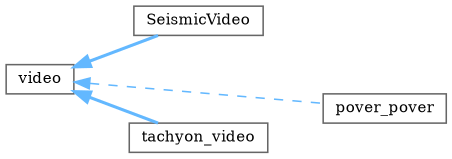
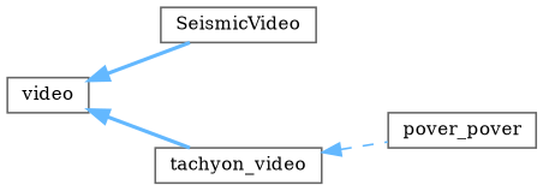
  digraph {
    fontname="DejaVu Serif"
    rankdir=LR
    node [color=gray40 fillcolor=white fontname="DejaVu Serif" fontsize=10 shape=box style=filled]
    edge [color=steelblue1 dir=back fontname="DejaVu Serif" fontsize=10 labelfontname=Helvetica labelfontsize=10 style=bold]
    n1 [height=0.2 label=video width=0.4]
    n2 [height=0.2 label=SeismicVideo width=0.4]
    n3 [height=0.2 label=pover_pover width=0.4]
    n4 [height=0.2 label=tachyon_video width=0.4]
    n1 -> n2
-   n1 -> n3 [style=dashed]
+   n4 -> n3 [style=dashed]
    n1 -> n4
  }
